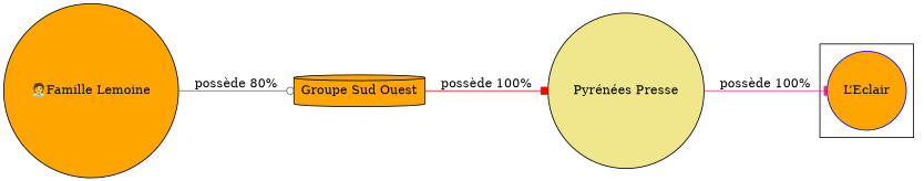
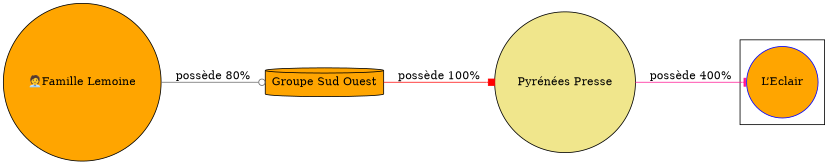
  digraph {
    rankdir=LR
    node [color=black fillcolor=orange shape=circle style=filled]
    n1 [color=blue label="L’Eclair"]
    n2 [label="🧑‍💼Famille Lemoine"]
    n3 [label="Groupe Sud Ouest" shape=cylinder]
    n4 [fillcolor=khaki label="Pyrénées Presse"]
    subgraph cluster_1 {
      n1
    }
    subgraph sub_2 {
      n2
    }
    n2 -> n3 [arrowhead=odot color=gray40 label="possède 80%"]
    n3 -> n4 [arrowhead=box color=red label="possède 100%"]
-   n4 -> n1 [arrowhead=tee color=deeppink label="possède 100%"]
+   n4 -> n1 [arrowhead=tee color=deeppink label="possède 400%"]
  }
